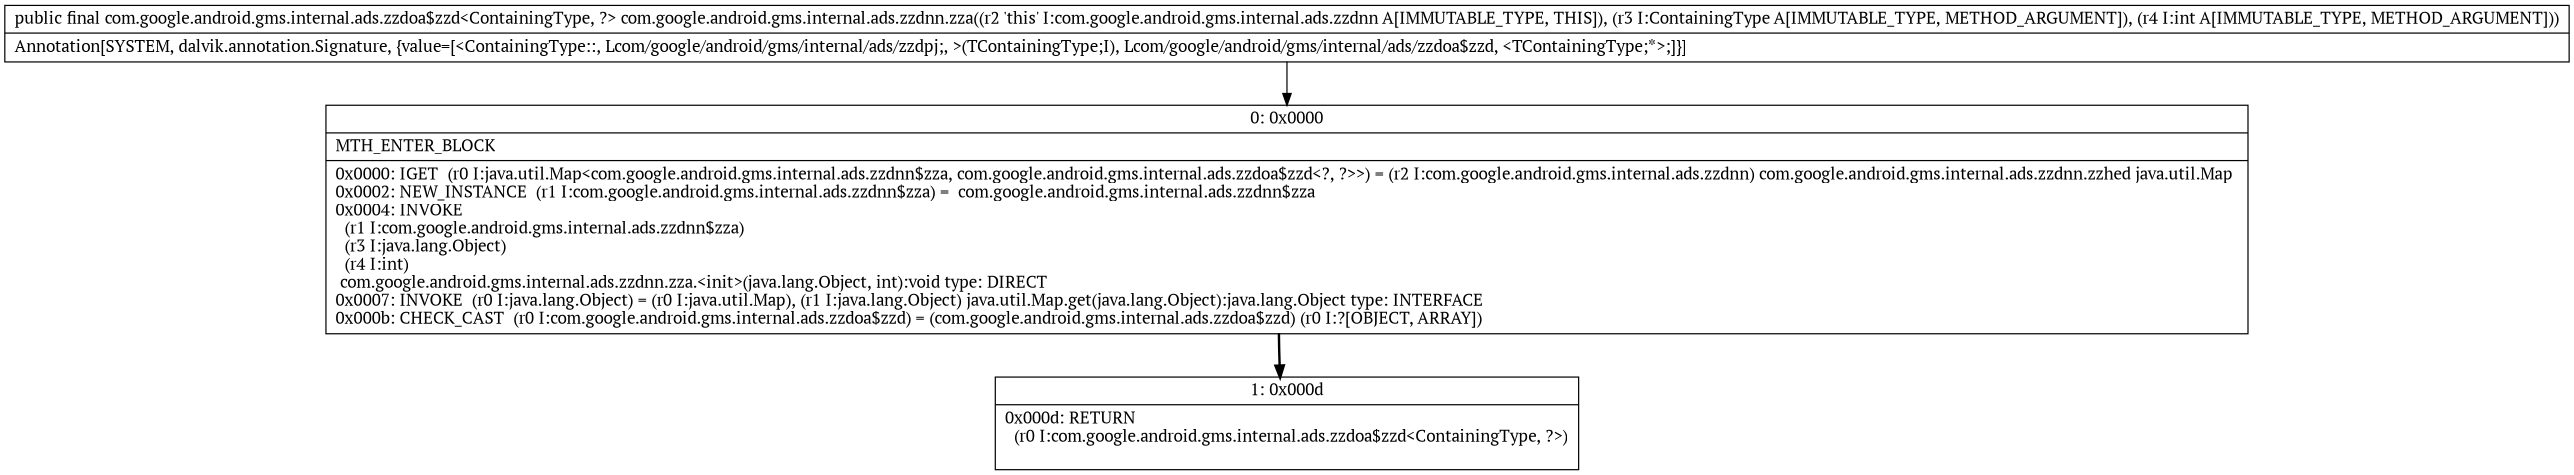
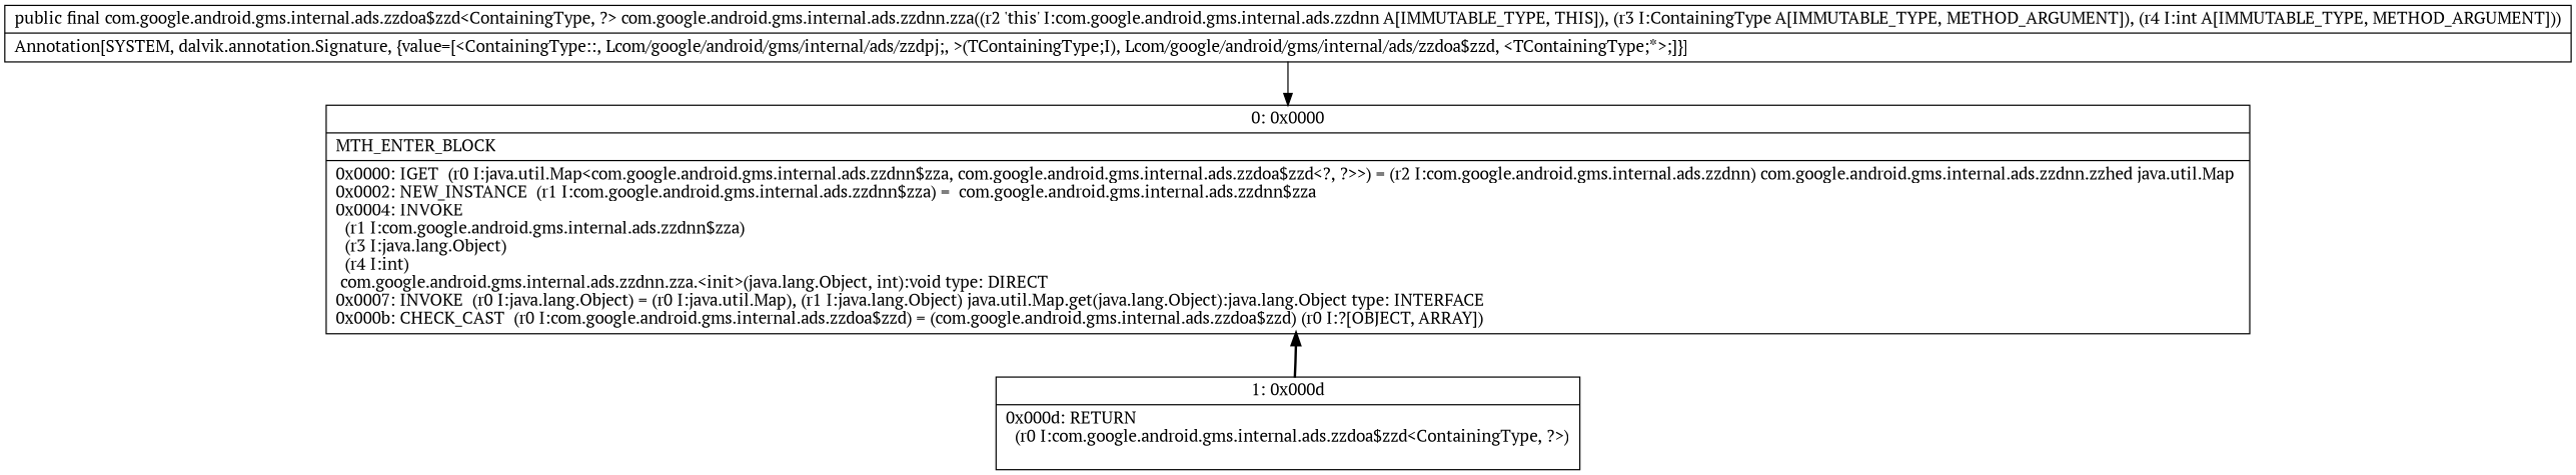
  digraph {
    fontname="PT Serif"
    node [shape=record fontname="PT Serif"]
    edge [fontname="PT Serif"]
    n1 [label="{0\:\ 0x0000|MTH_ENTER_BLOCK\l|0x0000: IGET  (r0 I:java.util.Map\<com.google.android.gms.internal.ads.zzdnn$zza, com.google.android.gms.internal.ads.zzdoa$zzd\<?, ?\>\>) = (r2 I:com.google.android.gms.internal.ads.zzdnn) com.google.android.gms.internal.ads.zzdnn.zzhed java.util.Map \l0x0002: NEW_INSTANCE  (r1 I:com.google.android.gms.internal.ads.zzdnn$zza) =  com.google.android.gms.internal.ads.zzdnn$zza \l0x0004: INVOKE  \l  (r1 I:com.google.android.gms.internal.ads.zzdnn$zza)\l  (r3 I:java.lang.Object)\l  (r4 I:int)\l com.google.android.gms.internal.ads.zzdnn.zza.\<init\>(java.lang.Object, int):void type: DIRECT \l0x0007: INVOKE  (r0 I:java.lang.Object) = (r0 I:java.util.Map), (r1 I:java.lang.Object) java.util.Map.get(java.lang.Object):java.lang.Object type: INTERFACE \l0x000b: CHECK_CAST  (r0 I:com.google.android.gms.internal.ads.zzdoa$zzd) = (com.google.android.gms.internal.ads.zzdoa$zzd) (r0 I:?[OBJECT, ARRAY]) \l}"]
    n2 [label="{1\:\ 0x000d|0x000d: RETURN  \l  (r0 I:com.google.android.gms.internal.ads.zzdoa$zzd\<ContainingType, ?\>)\l \l}"]
    n3 [label="{public final com.google.android.gms.internal.ads.zzdoa$zzd\<ContainingType, ?\> com.google.android.gms.internal.ads.zzdnn.zza((r2 'this' I:com.google.android.gms.internal.ads.zzdnn A[IMMUTABLE_TYPE, THIS]), (r3 I:ContainingType A[IMMUTABLE_TYPE, METHOD_ARGUMENT]), (r4 I:int A[IMMUTABLE_TYPE, METHOD_ARGUMENT]))  | Annotation[SYSTEM, dalvik.annotation.Signature, \{value=[\<ContainingType::, Lcom\/google\/android\/gms\/internal\/ads\/zzdpj;, \>(TContainingType;I), Lcom\/google\/android\/gms\/internal\/ads\/zzdoa$zzd, \<TContainingType;*\>;]\}]\l}"]
-   n1 -> n2 [style=bold]
+   n2 -> n1 [style=bold]
    n3 -> n1 [style=solid]
  }
